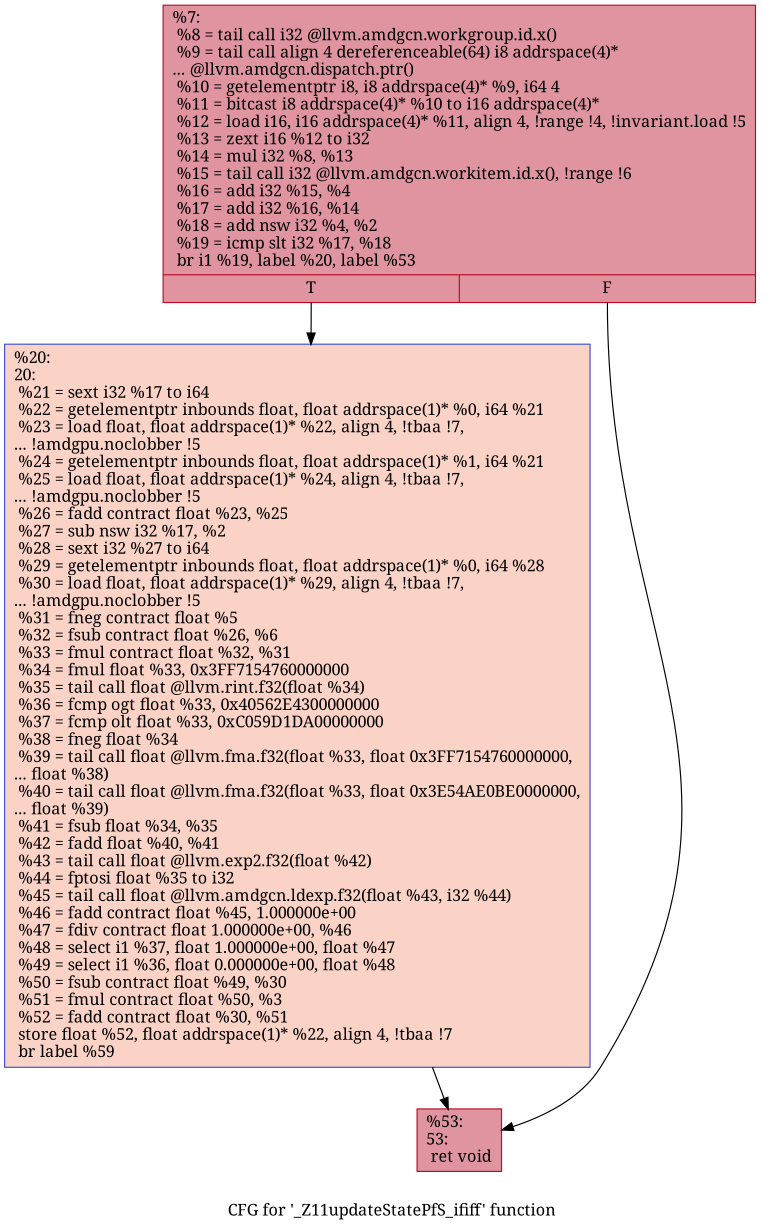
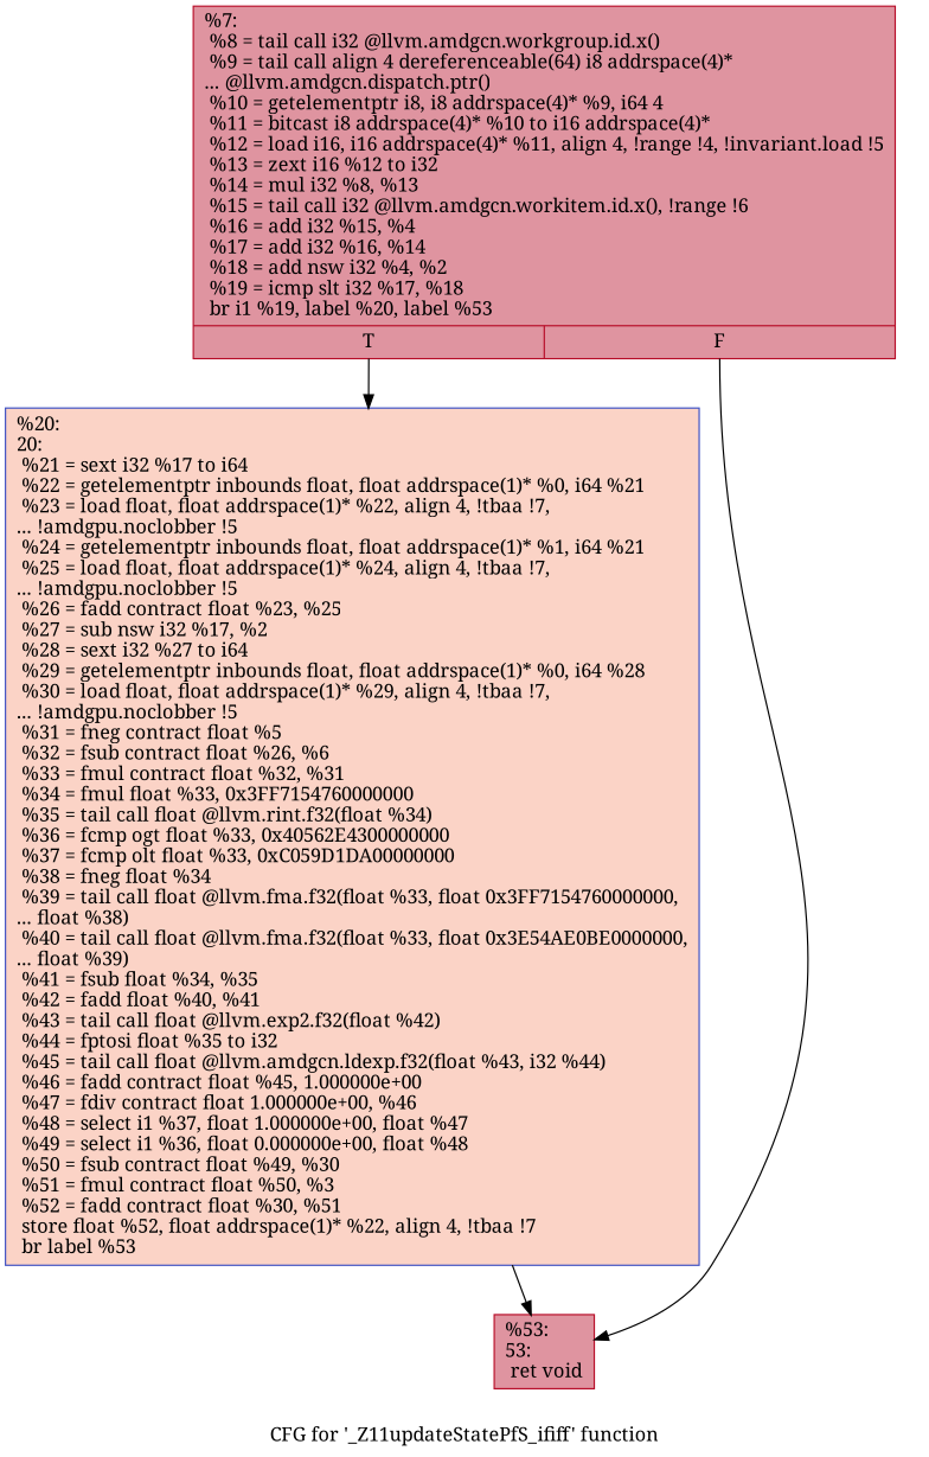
  digraph {
    label="CFG for '_Z11updateStatePfS_ififf' function"
    fontname="Noto Serif"
    node [color="#b70d28ff" fillcolor="#b70d2870" shape=record style=filled fontname="Noto Serif"]
    edge [fontname="Noto Serif"]
    n1 [label="{%7:\l  %8 = tail call i32 @llvm.amdgcn.workgroup.id.x()\l  %9 = tail call align 4 dereferenceable(64) i8 addrspace(4)*\l... @llvm.amdgcn.dispatch.ptr()\l  %10 = getelementptr i8, i8 addrspace(4)* %9, i64 4\l  %11 = bitcast i8 addrspace(4)* %10 to i16 addrspace(4)*\l  %12 = load i16, i16 addrspace(4)* %11, align 4, !range !4, !invariant.load !5\l  %13 = zext i16 %12 to i32\l  %14 = mul i32 %8, %13\l  %15 = tail call i32 @llvm.amdgcn.workitem.id.x(), !range !6\l  %16 = add i32 %15, %4\l  %17 = add i32 %16, %14\l  %18 = add nsw i32 %4, %2\l  %19 = icmp slt i32 %17, %18\l  br i1 %19, label %20, label %53\l|{<s0>T|<s1>F}}"]
-   n2 [color="#3d50c3ff" fillcolor="#f59c7d70" label="{%20:\l20:                                               \l  %21 = sext i32 %17 to i64\l  %22 = getelementptr inbounds float, float addrspace(1)* %0, i64 %21\l  %23 = load float, float addrspace(1)* %22, align 4, !tbaa !7,\l... !amdgpu.noclobber !5\l  %24 = getelementptr inbounds float, float addrspace(1)* %1, i64 %21\l  %25 = load float, float addrspace(1)* %24, align 4, !tbaa !7,\l... !amdgpu.noclobber !5\l  %26 = fadd contract float %23, %25\l  %27 = sub nsw i32 %17, %2\l  %28 = sext i32 %27 to i64\l  %29 = getelementptr inbounds float, float addrspace(1)* %0, i64 %28\l  %30 = load float, float addrspace(1)* %29, align 4, !tbaa !7,\l... !amdgpu.noclobber !5\l  %31 = fneg contract float %5\l  %32 = fsub contract float %26, %6\l  %33 = fmul contract float %32, %31\l  %34 = fmul float %33, 0x3FF7154760000000\l  %35 = tail call float @llvm.rint.f32(float %34)\l  %36 = fcmp ogt float %33, 0x40562E4300000000\l  %37 = fcmp olt float %33, 0xC059D1DA00000000\l  %38 = fneg float %34\l  %39 = tail call float @llvm.fma.f32(float %33, float 0x3FF7154760000000,\l... float %38)\l  %40 = tail call float @llvm.fma.f32(float %33, float 0x3E54AE0BE0000000,\l... float %39)\l  %41 = fsub float %34, %35\l  %42 = fadd float %40, %41\l  %43 = tail call float @llvm.exp2.f32(float %42)\l  %44 = fptosi float %35 to i32\l  %45 = tail call float @llvm.amdgcn.ldexp.f32(float %43, i32 %44)\l  %46 = fadd contract float %45, 1.000000e+00\l  %47 = fdiv contract float 1.000000e+00, %46\l  %48 = select i1 %37, float 1.000000e+00, float %47\l  %49 = select i1 %36, float 0.000000e+00, float %48\l  %50 = fsub contract float %49, %30\l  %51 = fmul contract float %50, %3\l  %52 = fadd contract float %30, %51\l  store float %52, float addrspace(1)* %22, align 4, !tbaa !7\l  br label %59\l}"]
+   n2 [color="#3d50c3ff" fillcolor="#f59c7d70" label="{%20:\l20:                                               \l  %21 = sext i32 %17 to i64\l  %22 = getelementptr inbounds float, float addrspace(1)* %0, i64 %21\l  %23 = load float, float addrspace(1)* %22, align 4, !tbaa !7,\l... !amdgpu.noclobber !5\l  %24 = getelementptr inbounds float, float addrspace(1)* %1, i64 %21\l  %25 = load float, float addrspace(1)* %24, align 4, !tbaa !7,\l... !amdgpu.noclobber !5\l  %26 = fadd contract float %23, %25\l  %27 = sub nsw i32 %17, %2\l  %28 = sext i32 %27 to i64\l  %29 = getelementptr inbounds float, float addrspace(1)* %0, i64 %28\l  %30 = load float, float addrspace(1)* %29, align 4, !tbaa !7,\l... !amdgpu.noclobber !5\l  %31 = fneg contract float %5\l  %32 = fsub contract float %26, %6\l  %33 = fmul contract float %32, %31\l  %34 = fmul float %33, 0x3FF7154760000000\l  %35 = tail call float @llvm.rint.f32(float %34)\l  %36 = fcmp ogt float %33, 0x40562E4300000000\l  %37 = fcmp olt float %33, 0xC059D1DA00000000\l  %38 = fneg float %34\l  %39 = tail call float @llvm.fma.f32(float %33, float 0x3FF7154760000000,\l... float %38)\l  %40 = tail call float @llvm.fma.f32(float %33, float 0x3E54AE0BE0000000,\l... float %39)\l  %41 = fsub float %34, %35\l  %42 = fadd float %40, %41\l  %43 = tail call float @llvm.exp2.f32(float %42)\l  %44 = fptosi float %35 to i32\l  %45 = tail call float @llvm.amdgcn.ldexp.f32(float %43, i32 %44)\l  %46 = fadd contract float %45, 1.000000e+00\l  %47 = fdiv contract float 1.000000e+00, %46\l  %48 = select i1 %37, float 1.000000e+00, float %47\l  %49 = select i1 %36, float 0.000000e+00, float %48\l  %50 = fsub contract float %49, %30\l  %51 = fmul contract float %50, %3\l  %52 = fadd contract float %30, %51\l  store float %52, float addrspace(1)* %22, align 4, !tbaa !7\l  br label %53\l}"]
    n3 [label="{%53:\l53:                                               \l  ret void\l}"]
    n1 -> n2 [tailport=s0]
    n1 -> n3 [tailport=s1]
    n2 -> n3
  }
